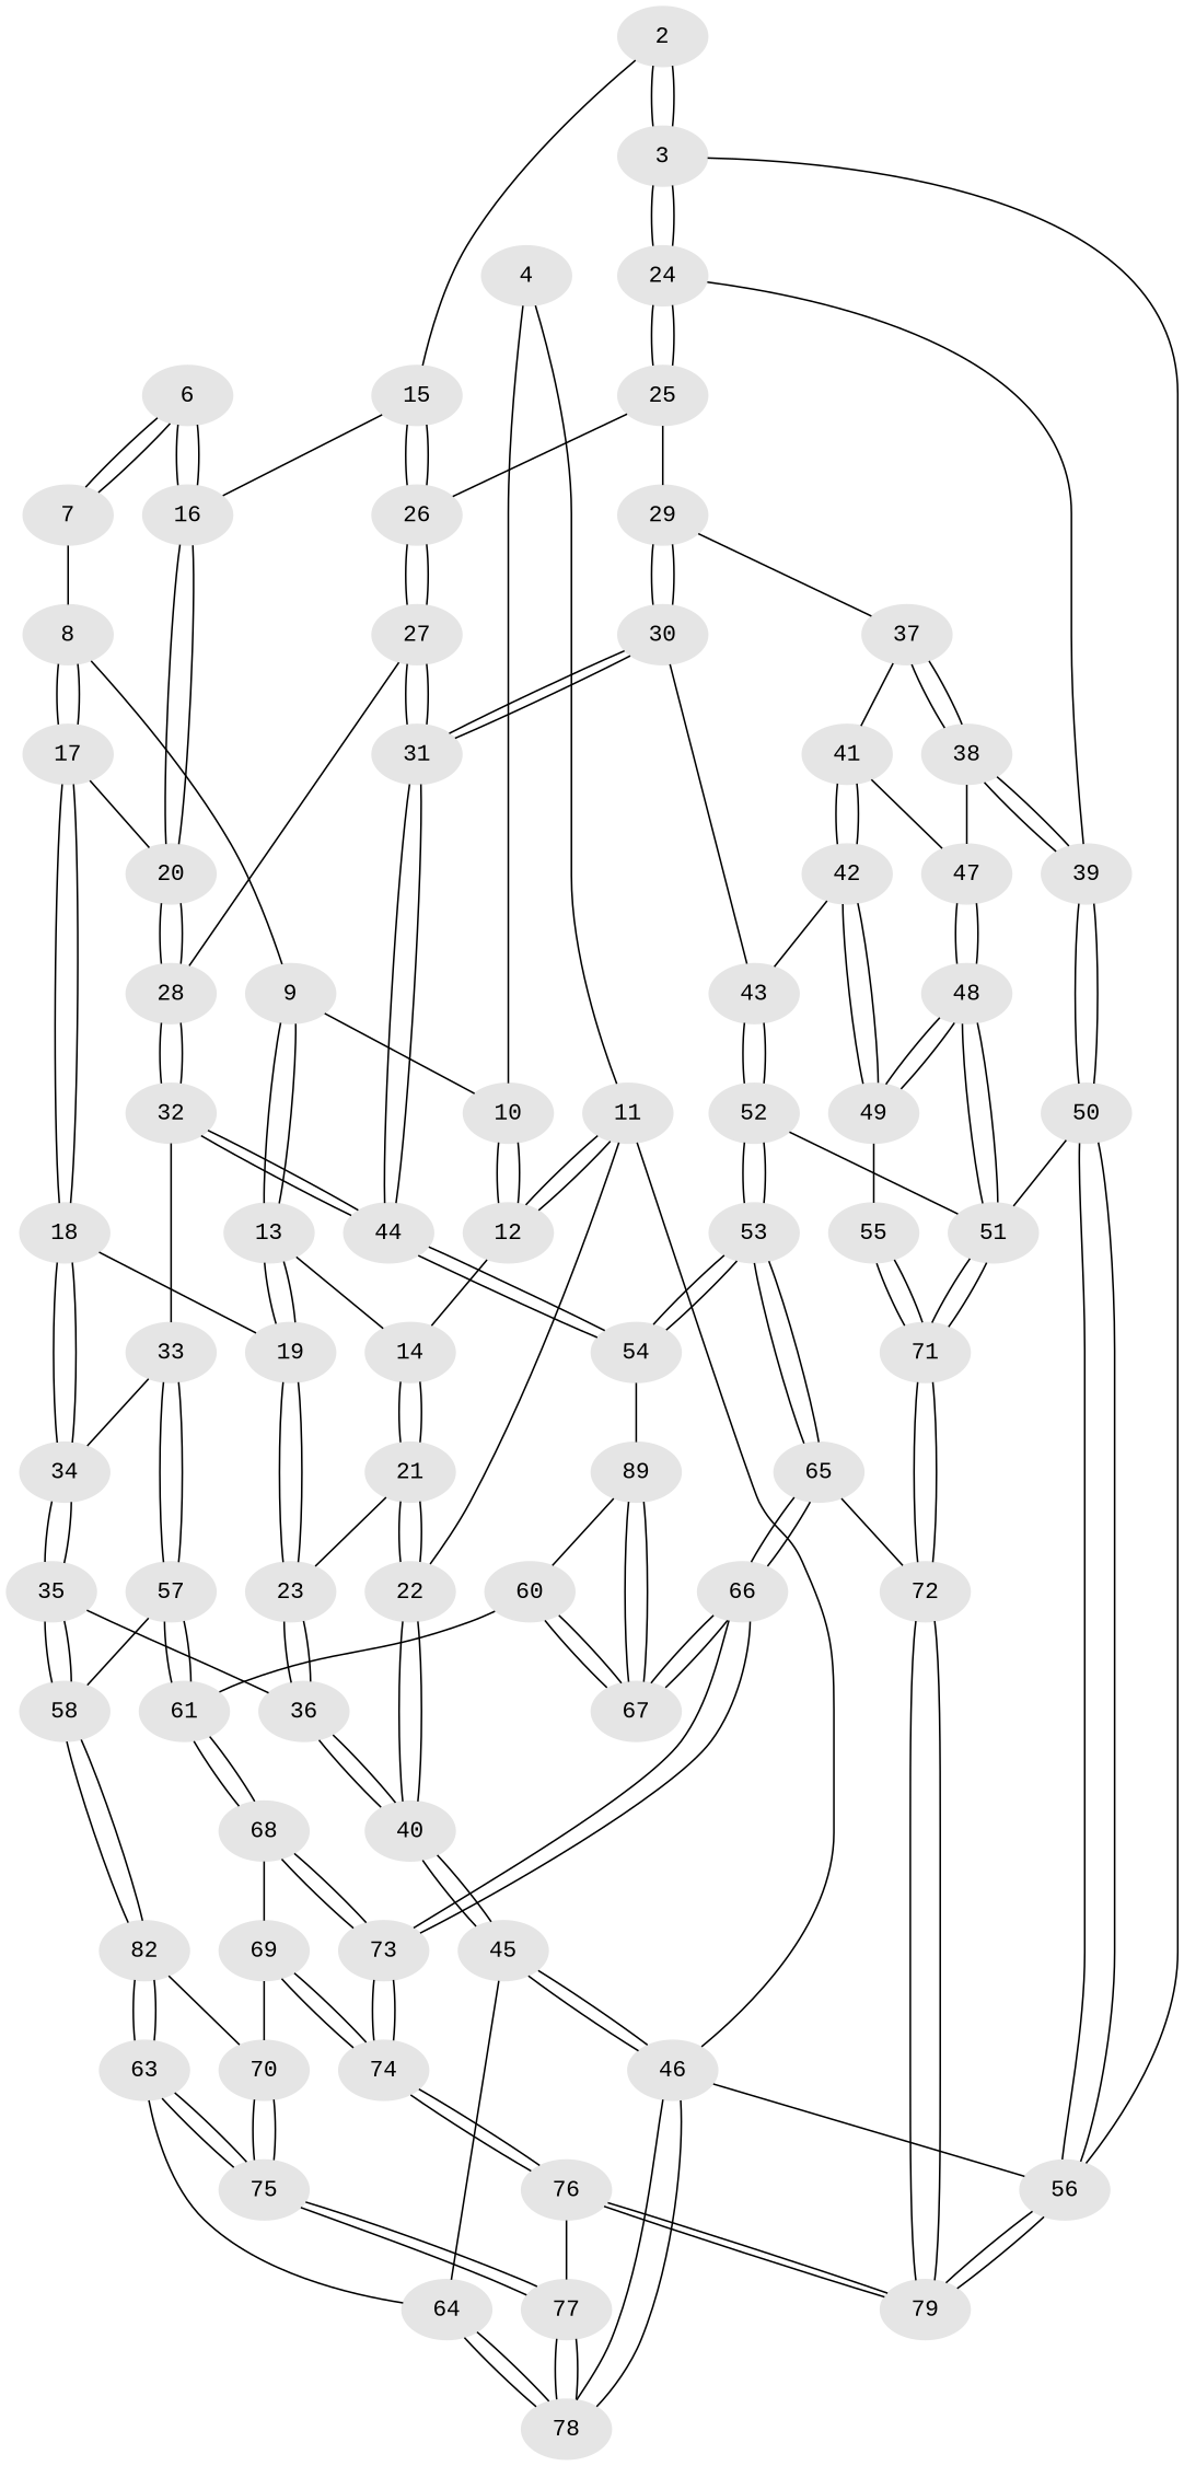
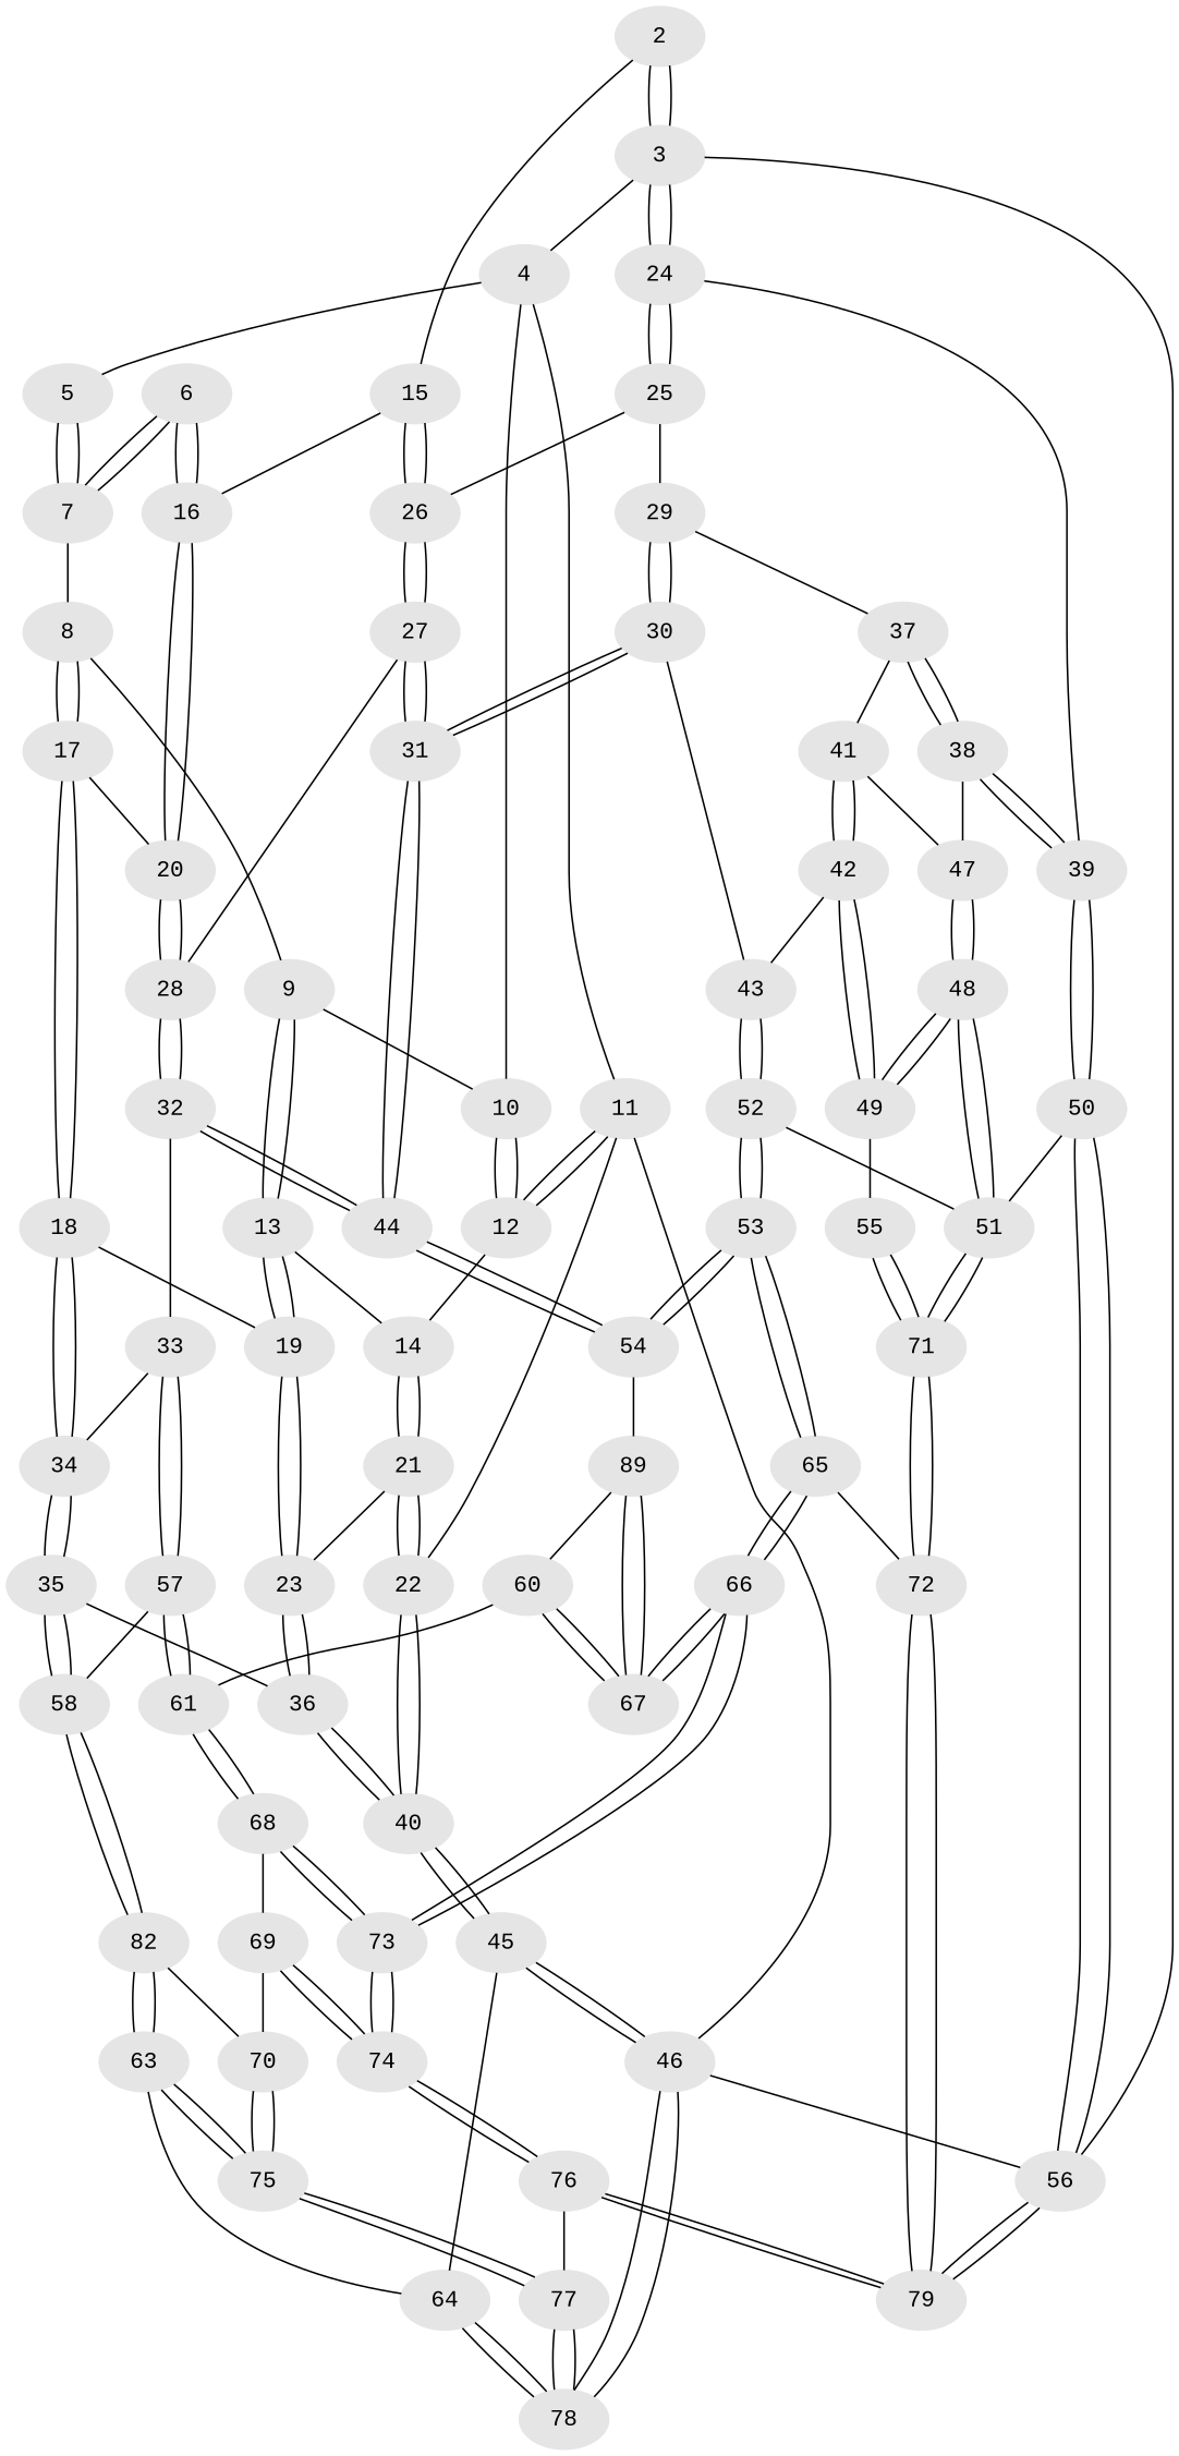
  graph {
    fontname="Liberation Mono"
    node [color=gray90 fontname="Liberation Mono" style=filled]
    edge [fontname="Liberation Mono"]
    2
    3
    15
    6
    7
    16
    4
    24
    56
    26
+   5
    10
    11
    25
    39
    79
    12
    22
    46
    8
    20
    9
    17
    13
    18
    14
    19
    40
    78
    21
    23
    27
    28
    34
    35
    36
    32
    45
    29
    50
    30
    37
    31
    44
    33
    43
    38
    41
    52
    54
    57
    58
    61
    n54 [label=82]
    47
    42
    48
    51
    64
    49
    55
    53
    n63 [label=89]
    71
    72
    65
    66
    60
    67
    68
    63
    70
    73
    69
    75
    77
    74
    76
    2 -- 3
    2 -- 3
    2 -- 15
+   3 -- 4
    3 -- 24
    3 -- 24
    3 -- 56
    15 -- 16
    15 -- 26
    15 -- 26
    6 -- 7
    6 -- 7
    6 -- 16
    6 -- 16
    7 -- 8
    16 -- 20
    16 -- 20
+   4 -- 5
    4 -- 10
    4 -- 11
    24 -- 25
    24 -- 25
    24 -- 39
    56 -- 79
    56 -- 79
    26 -- 27
    26 -- 27
+   5 -- 7
+   5 -- 7
    10 -- 12
    10 -- 12
    11 -- 12
    11 -- 12
    11 -- 22
    11 -- 46
    25 -- 26
    25 -- 29
    39 -- 50
    39 -- 50
    12 -- 14
    22 -- 40
    22 -- 40
    46 -- 56
    46 -- 78
    46 -- 78
    8 -- 9
    8 -- 17
    8 -- 17
    20 -- 28
    20 -- 28
    9 -- 10
    9 -- 13
    9 -- 13
    17 -- 20
    17 -- 18
    17 -- 18
    13 -- 14
    13 -- 19
    13 -- 19
    18 -- 19
    18 -- 34
    18 -- 34
    14 -- 21
    14 -- 21
    19 -- 23
    19 -- 23
    40 -- 45
    40 -- 45
    21 -- 22
    21 -- 22
    21 -- 23
    23 -- 36
    23 -- 36
    27 -- 28
    27 -- 31
    27 -- 31
    28 -- 32
    28 -- 32
    34 -- 35
    34 -- 35
    35 -- 36
    35 -- 58
    35 -- 58
    36 -- 40
    36 -- 40
    32 -- 44
    32 -- 44
    32 -- 33
    45 -- 46
    45 -- 46
    45 -- 64
    29 -- 30
    29 -- 30
    29 -- 37
    50 -- 56
    50 -- 56
    50 -- 51
    30 -- 31
    30 -- 31
    30 -- 43
    37 -- 38
    37 -- 38
    37 -- 41
    31 -- 44
    31 -- 44
    44 -- 54
    44 -- 54
    33 -- 34
    33 -- 57
    33 -- 57
    43 -- 52
    43 -- 52
    38 -- 39
    38 -- 39
    38 -- 47
    41 -- 47
    41 -- 42
    41 -- 42
    52 -- 51
    52 -- 53
    52 -- 53
    54 -- n63
    57 -- 58
    57 -- 61
    57 -- 61
    58 -- n54
    58 -- n54
    61 -- 68
    61 -- 68
    n54 -- 63
    n54 -- 63
    n54 -- 70
    47 -- 48
    47 -- 48
    42 -- 43
    42 -- 49
    42 -- 49
    48 -- 51
    48 -- 51
    48 -- 49
    48 -- 49
    51 -- 71
    51 -- 71
    64 -- 78
    64 -- 78
    49 -- 55
    55 -- 71
    55 -- 71
    53 -- 54
    53 -- 54
    53 -- 65
    53 -- 65
    n63 -- 60
    n63 -- 67
    n63 -- 67
    71 -- 72
    71 -- 72
    72 -- 79
    72 -- 79
    65 -- 72
    65 -- 66
    65 -- 66
    66 -- 67
    66 -- 67
    66 -- 73
    66 -- 73
    60 -- 61
    60 -- 67
    60 -- 67
    68 -- 73
    68 -- 73
    68 -- 69
    63 -- 64
    63 -- 75
    63 -- 75
    70 -- 75
    70 -- 75
    73 -- 74
    73 -- 74
    69 -- 70
    69 -- 74
    69 -- 74
    75 -- 77
    75 -- 77
    77 -- 78
    77 -- 78
    74 -- 76
    74 -- 76
    76 -- 79
    76 -- 79
    76 -- 77
  }
